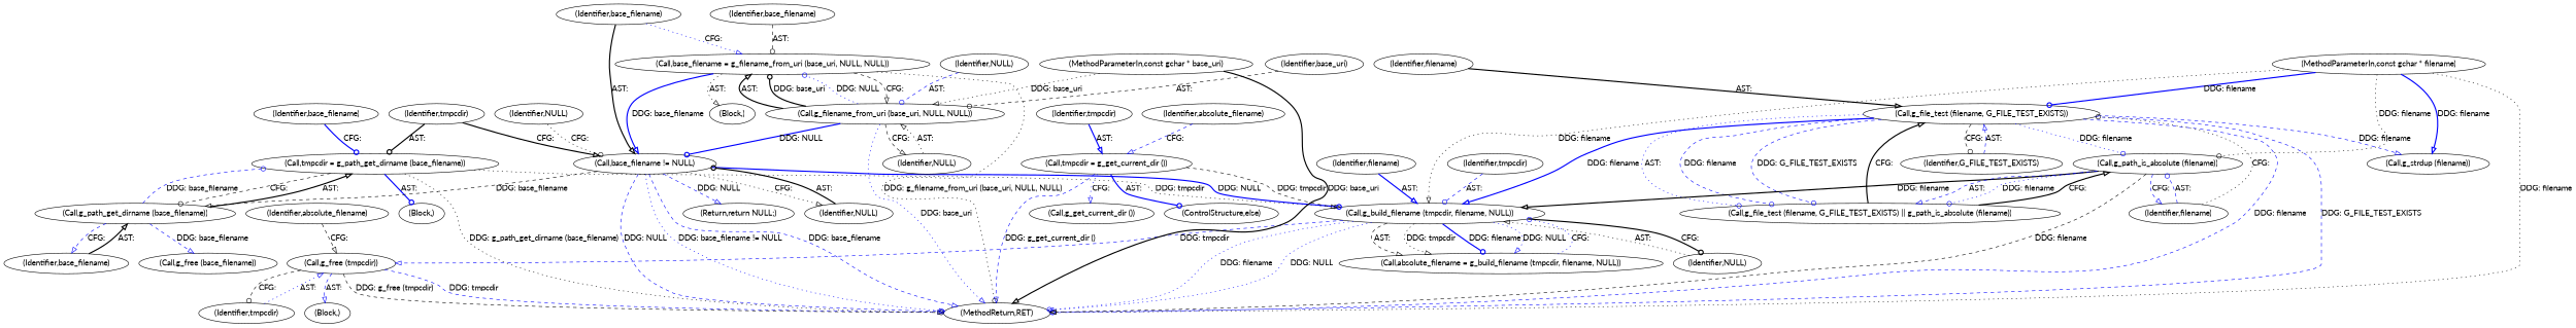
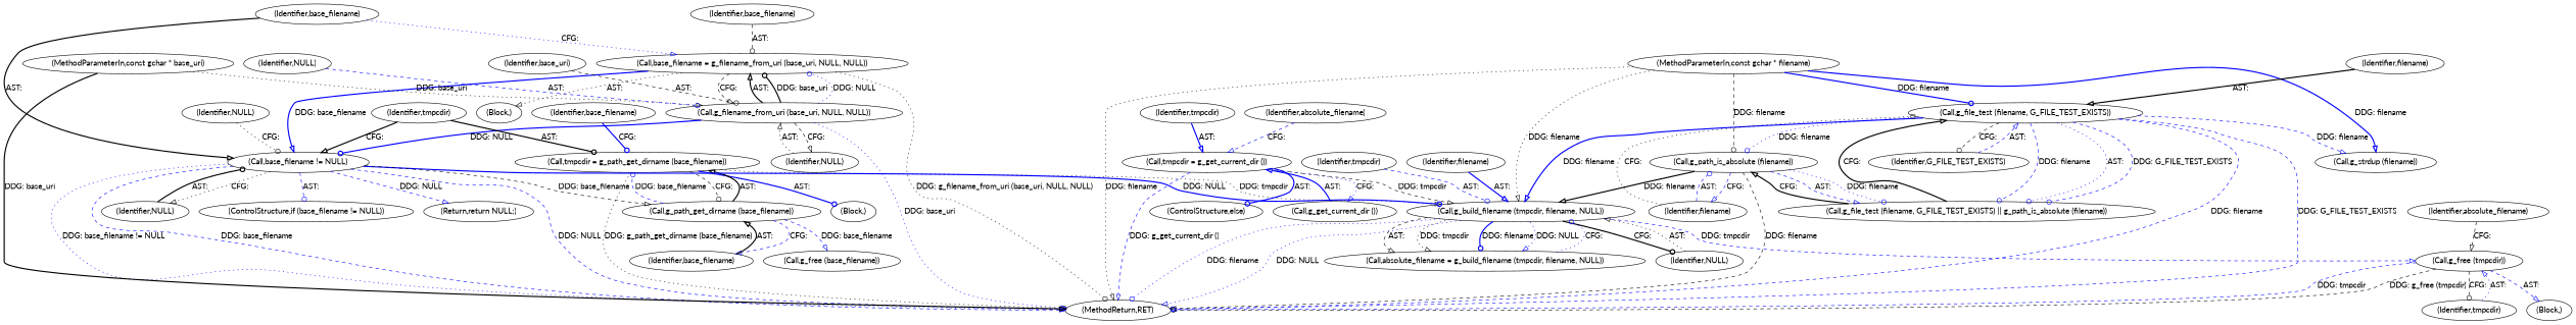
  digraph {
    fontname=Lato
    node [fontname=Lato]
    edge [arrowhead=onormal color=blue fontname=Lato style=dashed]
    n1 [label="(Call,g_free (tmpcdir))"]
    n2 [label="(Identifier,tmpcdir)"]
    n3 [label="(Block,)"]
    n4 [label="(MethodReturn,RET)"]
    n5 [label="(Call,g_build_filename (tmpcdir, filename, NULL))"]
    n6 [label="(Call,absolute_filename = g_build_filename (tmpcdir, filename, NULL))"]
    n7 [label="(Identifier,NULL)"]
    n8 [label="(Call,tmpcdir = g_path_get_dirname (base_filename))"]
    n9 [label="(Call,g_path_get_dirname (base_filename))"]
    n10 [label="(Block,)"]
    n11 [label="(Call,g_free (base_filename))"]
    n12 [label="(Identifier,base_filename)"]
    n13 [label="(Call,base_filename != NULL)"]
+   n14 [label="(ControlStructure,if (base_filename != NULL))"]
    n15 [label="(Return,return NULL;)"]
    n16 [label="(Identifier,NULL)"]
    n17 [label="(Call,base_filename = g_filename_from_uri (base_uri, NULL, NULL))"]
    n18 [label="(Call,g_filename_from_uri (base_uri, NULL, NULL))"]
    n19 [label="(Block,)"]
    n20 [label="(Identifier,NULL)"]
    n21 [label="(MethodParameterIn,const gchar * base_uri)"]
    n22 [label="(Call,tmpcdir = g_get_current_dir ())"]
    n23 [label="(Call,g_get_current_dir ())"]
    n24 [label="(ControlStructure,else)"]
    n25 [label="(Call,g_file_test (filename, G_FILE_TEST_EXISTS))"]
    n26 [label="(Call,g_path_is_absolute (filename))"]
    n27 [label="(Identifier,G_FILE_TEST_EXISTS)"]
    n28 [label="(Call,g_file_test (filename, G_FILE_TEST_EXISTS) || g_path_is_absolute (filename))"]
    n29 [label="(Call,g_strdup (filename))"]
    n30 [label="(Identifier,filename)"]
    n31 [label="(MethodParameterIn,const gchar * filename)"]
    n32 [label="(Identifier,NULL)"]
    n33 [label="(Identifier,tmpcdir)"]
    n34 [label="(Identifier,NULL)"]
    n35 [label="(Identifier,absolute_filename)"]
    n36 [label="(Identifier,base_filename)"]
    n37 [label="(Identifier,tmpcdir)"]
    n38 [label="(Identifier,filename)"]
    n39 [label="(Identifier,tmpcdir)"]
    n40 [label="(Identifier,base_filename)"]
    n41 [label="(Identifier,base_uri)"]
    n42 [label="(Identifier,absolute_filename)"]
    n43 [label="(Identifier,filename)"]
    n44 [label="(Identifier,base_filename)"]
    n1 -> n2 [arrowhead=odot color=black label="CFG: "]
    n1 -> n3 [label="AST: "]
    n1 -> n4 [label="DDG: tmpcdir"]
    n1 -> n4 [arrowhead=odot color=black label="DDG: g_free (tmpcdir)"]
    n2 -> n1 [label="AST: " style=dotted]
    n5 -> n1 [label="DDG: tmpcdir"]
    n5 -> n4 [arrowhead=odot label="DDG: filename" style=dotted]
    n5 -> n4 [label="DDG: NULL" style=dotted]
    n5 -> n6 [color=black label="AST: "]
    n5 -> n6 [color=black label="DDG: tmpcdir" style=dotted]
    n5 -> n6 [arrowhead=odot label="DDG: filename" style=bold]
    n5 -> n6 [label="DDG: NULL" style=dotted]
    n5 -> n7 [arrowhead=odot color=black label="CFG: " style=bold]
    n6 -> n5 [arrowhead=odot label="CFG: " style=dotted]
    n7 -> n5 [color=black label="AST: " style=dotted]
-   n8 -> n4 [color=black label="DDG: g_path_get_dirname (base_filename)" style=dotted]
+   n8 -> n4 [arrowhead=odot color=black label="DDG: g_path_get_dirname (base_filename)" style=dotted]
    n8 -> n5 [color=black label="DDG: tmpcdir" style=dotted]
    n8 -> n9 [arrowhead=odot color=black label="CFG: "]
    n8 -> n10 [arrowhead=odot label="AST: " style=bold]
    n9 -> n8 [color=black label="AST: " style=bold]
    n9 -> n8 [arrowhead=odot label="DDG: base_filename"]
    n9 -> n11 [label="DDG: base_filename"]
    n9 -> n12 [label="CFG: "]
    n12 -> n9 [color=black label="AST: " style=bold]
    n13 -> n4 [label="DDG: base_filename"]
    n13 -> n4 [arrowhead=odot label="DDG: NULL"]
    n13 -> n4 [label="DDG: base_filename != NULL" style=dotted]
    n13 -> n5 [arrowhead=odot label="DDG: NULL" style=bold]
    n13 -> n9 [color=black label="DDG: base_filename"]
+   n13 -> n14 [arrowhead=odot label="AST: "]
    n13 -> n15 [label="DDG: NULL"]
    n13 -> n16 [color=black label="CFG: " style=dotted]
    n16 -> n13 [arrowhead=odot color=black label="AST: " style=bold]
    n17 -> n4 [arrowhead=odot color=black label="DDG: g_filename_from_uri (base_uri, NULL, NULL)" style=dotted]
    n17 -> n13 [label="DDG: base_filename" style=bold]
    n17 -> n18 [color=black label="CFG: "]
    n17 -> n19 [color=black label="AST: " style=dotted]
    n18 -> n4 [label="DDG: base_uri" style=dotted]
    n18 -> n13 [arrowhead=odot label="DDG: NULL" style=bold]
    n18 -> n17 [color=black label="AST: " style=bold]
    n18 -> n17 [arrowhead=odot color=black label="DDG: base_uri" style=bold]
    n18 -> n17 [arrowhead=odot label="DDG: NULL" style=dotted]
    n18 -> n20 [color=black label="CFG: "]
    n20 -> n18 [color=black label="AST: " style=dotted]
    n21 -> n4 [color=black label="DDG: base_uri" style=bold]
    n21 -> n18 [color=black label="DDG: base_uri" style=dotted]
    n22 -> n4 [label="DDG: g_get_current_dir ()"]
    n22 -> n5 [color=black label="DDG: tmpcdir"]
    n22 -> n23 [label="CFG: " style=dotted]
    n22 -> n24 [arrowhead=odot label="AST: " style=bold]
+   n23 -> n22 [label="AST: " style=bold]
    n25 -> n4 [arrowhead=odot label="DDG: filename"]
    n25 -> n4 [arrowhead=odot label="DDG: G_FILE_TEST_EXISTS"]
    n25 -> n5 [label="DDG: filename" style=bold]
    n25 -> n26 [arrowhead=odot label="DDG: filename" style=dotted]
    n25 -> n27 [arrowhead=odot color=black label="CFG: "]
    n25 -> n28 [arrowhead=odot label="AST: " style=dotted]
    n25 -> n28 [arrowhead=odot label="DDG: filename"]
    n25 -> n28 [arrowhead=odot label="DDG: G_FILE_TEST_EXISTS"]
    n25 -> n29 [label="DDG: filename"]
    n26 -> n4 [color=black label="DDG: filename"]
    n26 -> n5 [color=black label="DDG: filename" style=bold]
    n26 -> n28 [label="AST: "]
    n26 -> n28 [arrowhead=odot label="DDG: filename" style=dotted]
    n26 -> n30 [label="CFG: "]
    n27 -> n25 [label="AST: "]
    n28 -> n25 [color=black label="CFG: " style=bold]
    n28 -> n26 [color=black label="CFG: " style=bold]
    n30 -> n25 [arrowhead=odot color=black label="CFG: " style=dotted]
    n30 -> n26 [arrowhead=odot label="AST: "]
    n31 -> n4 [color=black label="DDG: filename" style=dotted]
    n31 -> n5 [color=black label="DDG: filename" style=dotted]
    n31 -> n25 [arrowhead=odot label="DDG: filename" style=bold]
-   n31 -> n26 [arrowhead=odot color=black label="DDG: filename" style=dotted]
+   n31 -> n26 [arrowhead=odot color=black label="DDG: filename"]
    n31 -> n29 [label="DDG: filename" style=bold]
    n32 -> n18 [arrowhead=odot label="AST: "]
    n33 -> n5 [arrowhead=odot label="AST: "]
    n34 -> n13 [arrowhead=odot color=black label="CFG: " style=dotted]
    n35 -> n1 [color=black label="CFG: "]
    n36 -> n8 [arrowhead=odot label="CFG: " style=bold]
    n37 -> n8 [arrowhead=odot color=black label="AST: " style=bold]
    n37 -> n13 [color=black label="CFG: " style=bold]
    n38 -> n25 [color=black label="AST: " style=bold]
    n39 -> n22 [label="AST: " style=bold]
    n40 -> n17 [arrowhead=odot color=black label="AST: "]
    n41 -> n18 [arrowhead=odot color=black label="AST: "]
    n42 -> n22 [label="CFG: "]
    n43 -> n5 [label="AST: " style=bold]
    n44 -> n13 [color=black label="AST: " style=bold]
    n44 -> n17 [label="CFG: " style=dotted]
  }
